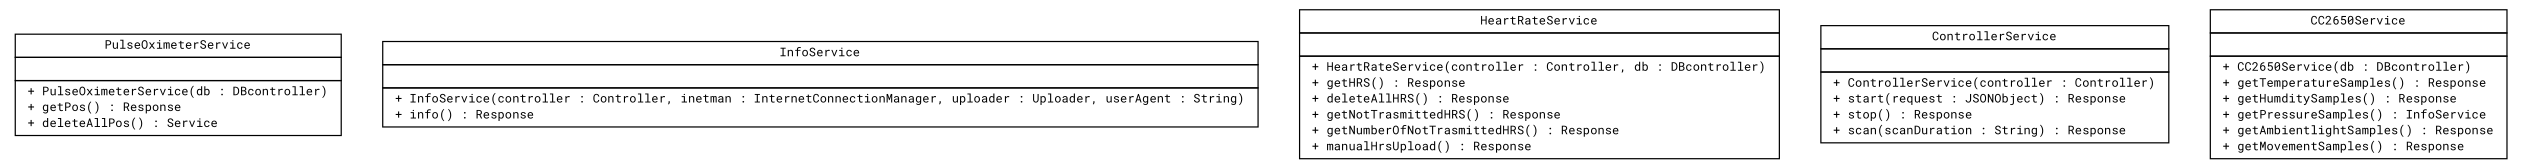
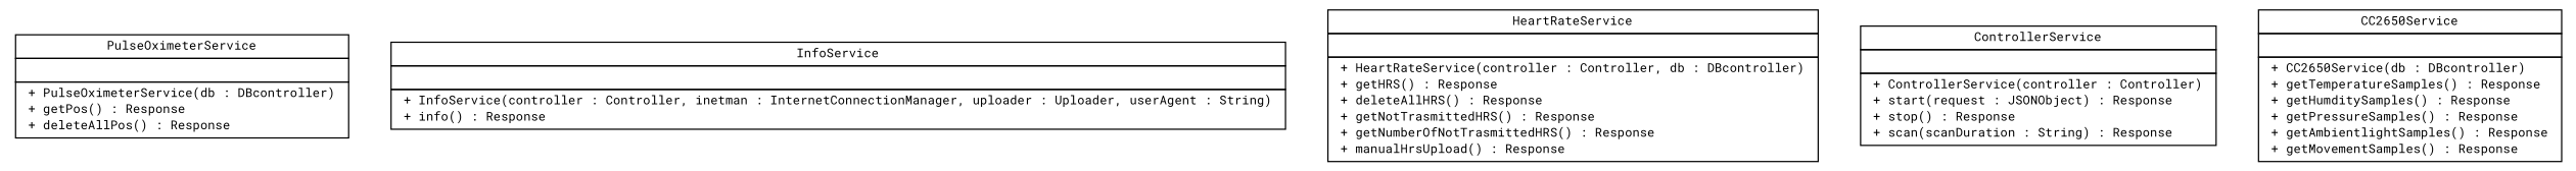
  digraph {
    nodesep=0.25
    ranksep=0.5
    fontname="Roboto Mono"
    node [fontcolor=black fontname="Roboto Mono" fontsize=10.0 shape=plaintext]
-   n1 [label=<<table title="de.fhg.fit.biomos.sensorplatform.restservices.PulseOximeterService" border="0" cellborder="1" cellspacing="0" cellpadding="2" port="p" href="./PulseOximeterService.html"> 		<tr><td><table border="0" cellspacing="0" cellpadding="1"> <tr><td align="center" balign="center"> PulseOximeterService </td></tr> 		</table></td></tr> 		<tr><td><table border="0" cellspacing="0" cellpadding="1"> <tr><td align="left" balign="left">  </td></tr> 		</table></td></tr> 		<tr><td><table border="0" cellspacing="0" cellpadding="1"> <tr><td align="left" balign="left"> + PulseOximeterService(db : DBcontroller) </td></tr> <tr><td align="left" balign="left"> + getPos() : Response </td></tr> <tr><td align="left" balign="left"> + deleteAllPos() : Service </td></tr> 		</table></td></tr> 		</table>>]
+   n1 [label=<<table title="de.fhg.fit.biomos.sensorplatform.restservices.PulseOximeterService" border="0" cellborder="1" cellspacing="0" cellpadding="2" port="p" href="./PulseOximeterService.html"> 		<tr><td><table border="0" cellspacing="0" cellpadding="1"> <tr><td align="center" balign="center"> PulseOximeterService </td></tr> 		</table></td></tr> 		<tr><td><table border="0" cellspacing="0" cellpadding="1"> <tr><td align="left" balign="left">  </td></tr> 		</table></td></tr> 		<tr><td><table border="0" cellspacing="0" cellpadding="1"> <tr><td align="left" balign="left"> + PulseOximeterService(db : DBcontroller) </td></tr> <tr><td align="left" balign="left"> + getPos() : Response </td></tr> <tr><td align="left" balign="left"> + deleteAllPos() : Response </td></tr> 		</table></td></tr> 		</table>>]
    n2 [label=<<table title="de.fhg.fit.biomos.sensorplatform.restservices.InfoService" border="0" cellborder="1" cellspacing="0" cellpadding="2" port="p" href="./InfoService.html"> 		<tr><td><table border="0" cellspacing="0" cellpadding="1"> <tr><td align="center" balign="center"> InfoService </td></tr> 		</table></td></tr> 		<tr><td><table border="0" cellspacing="0" cellpadding="1"> <tr><td align="left" balign="left">  </td></tr> 		</table></td></tr> 		<tr><td><table border="0" cellspacing="0" cellpadding="1"> <tr><td align="left" balign="left"> + InfoService(controller : Controller, inetman : InternetConnectionManager, uploader : Uploader, userAgent : String) </td></tr> <tr><td align="left" balign="left"> + info() : Response </td></tr> 		</table></td></tr> 		</table>>]
    n3 [label=<<table title="de.fhg.fit.biomos.sensorplatform.restservices.HeartRateService" border="0" cellborder="1" cellspacing="0" cellpadding="2" port="p" href="./HeartRateService.html"> 		<tr><td><table border="0" cellspacing="0" cellpadding="1"> <tr><td align="center" balign="center"> HeartRateService </td></tr> 		</table></td></tr> 		<tr><td><table border="0" cellspacing="0" cellpadding="1"> <tr><td align="left" balign="left">  </td></tr> 		</table></td></tr> 		<tr><td><table border="0" cellspacing="0" cellpadding="1"> <tr><td align="left" balign="left"> + HeartRateService(controller : Controller, db : DBcontroller) </td></tr> <tr><td align="left" balign="left"> + getHRS() : Response </td></tr> <tr><td align="left" balign="left"> + deleteAllHRS() : Response </td></tr> <tr><td align="left" balign="left"> + getNotTrasmittedHRS() : Response </td></tr> <tr><td align="left" balign="left"> + getNumberOfNotTrasmittedHRS() : Response </td></tr> <tr><td align="left" balign="left"> + manualHrsUpload() : Response </td></tr> 		</table></td></tr> 		</table>>]
    n4 [label=<<table title="de.fhg.fit.biomos.sensorplatform.restservices.ControllerService" border="0" cellborder="1" cellspacing="0" cellpadding="2" port="p" href="./ControllerService.html"> 		<tr><td><table border="0" cellspacing="0" cellpadding="1"> <tr><td align="center" balign="center"> ControllerService </td></tr> 		</table></td></tr> 		<tr><td><table border="0" cellspacing="0" cellpadding="1"> <tr><td align="left" balign="left">  </td></tr> 		</table></td></tr> 		<tr><td><table border="0" cellspacing="0" cellpadding="1"> <tr><td align="left" balign="left"> + ControllerService(controller : Controller) </td></tr> <tr><td align="left" balign="left"> + start(request : JSONObject) : Response </td></tr> <tr><td align="left" balign="left"> + stop() : Response </td></tr> <tr><td align="left" balign="left"> + scan(scanDuration : String) : Response </td></tr> 		</table></td></tr> 		</table>>]
-   n5 [label=<<table title="de.fhg.fit.biomos.sensorplatform.restservices.CC2650Service" border="0" cellborder="1" cellspacing="0" cellpadding="2" port="p" href="./CC2650Service.html"> 		<tr><td><table border="0" cellspacing="0" cellpadding="1"> <tr><td align="center" balign="center"> CC2650Service </td></tr> 		</table></td></tr> 		<tr><td><table border="0" cellspacing="0" cellpadding="1"> <tr><td align="left" balign="left">  </td></tr> 		</table></td></tr> 		<tr><td><table border="0" cellspacing="0" cellpadding="1"> <tr><td align="left" balign="left"> + CC2650Service(db : DBcontroller) </td></tr> <tr><td align="left" balign="left"> + getTemperatureSamples() : Response </td></tr> <tr><td align="left" balign="left"> + getHumditySamples() : Response </td></tr> <tr><td align="left" balign="left"> + getPressureSamples() : InfoService </td></tr> <tr><td align="left" balign="left"> + getAmbientlightSamples() : Response </td></tr> <tr><td align="left" balign="left"> + getMovementSamples() : Response </td></tr> 		</table></td></tr> 		</table>>]
+   n5 [label=<<table title="de.fhg.fit.biomos.sensorplatform.restservices.CC2650Service" border="0" cellborder="1" cellspacing="0" cellpadding="2" port="p" href="./CC2650Service.html"> 		<tr><td><table border="0" cellspacing="0" cellpadding="1"> <tr><td align="center" balign="center"> CC2650Service </td></tr> 		</table></td></tr> 		<tr><td><table border="0" cellspacing="0" cellpadding="1"> <tr><td align="left" balign="left">  </td></tr> 		</table></td></tr> 		<tr><td><table border="0" cellspacing="0" cellpadding="1"> <tr><td align="left" balign="left"> + CC2650Service(db : DBcontroller) </td></tr> <tr><td align="left" balign="left"> + getTemperatureSamples() : Response </td></tr> <tr><td align="left" balign="left"> + getHumditySamples() : Response </td></tr> <tr><td align="left" balign="left"> + getPressureSamples() : Response </td></tr> <tr><td align="left" balign="left"> + getAmbientlightSamples() : Response </td></tr> <tr><td align="left" balign="left"> + getMovementSamples() : Response </td></tr> 		</table></td></tr> 		</table>>]
  }
